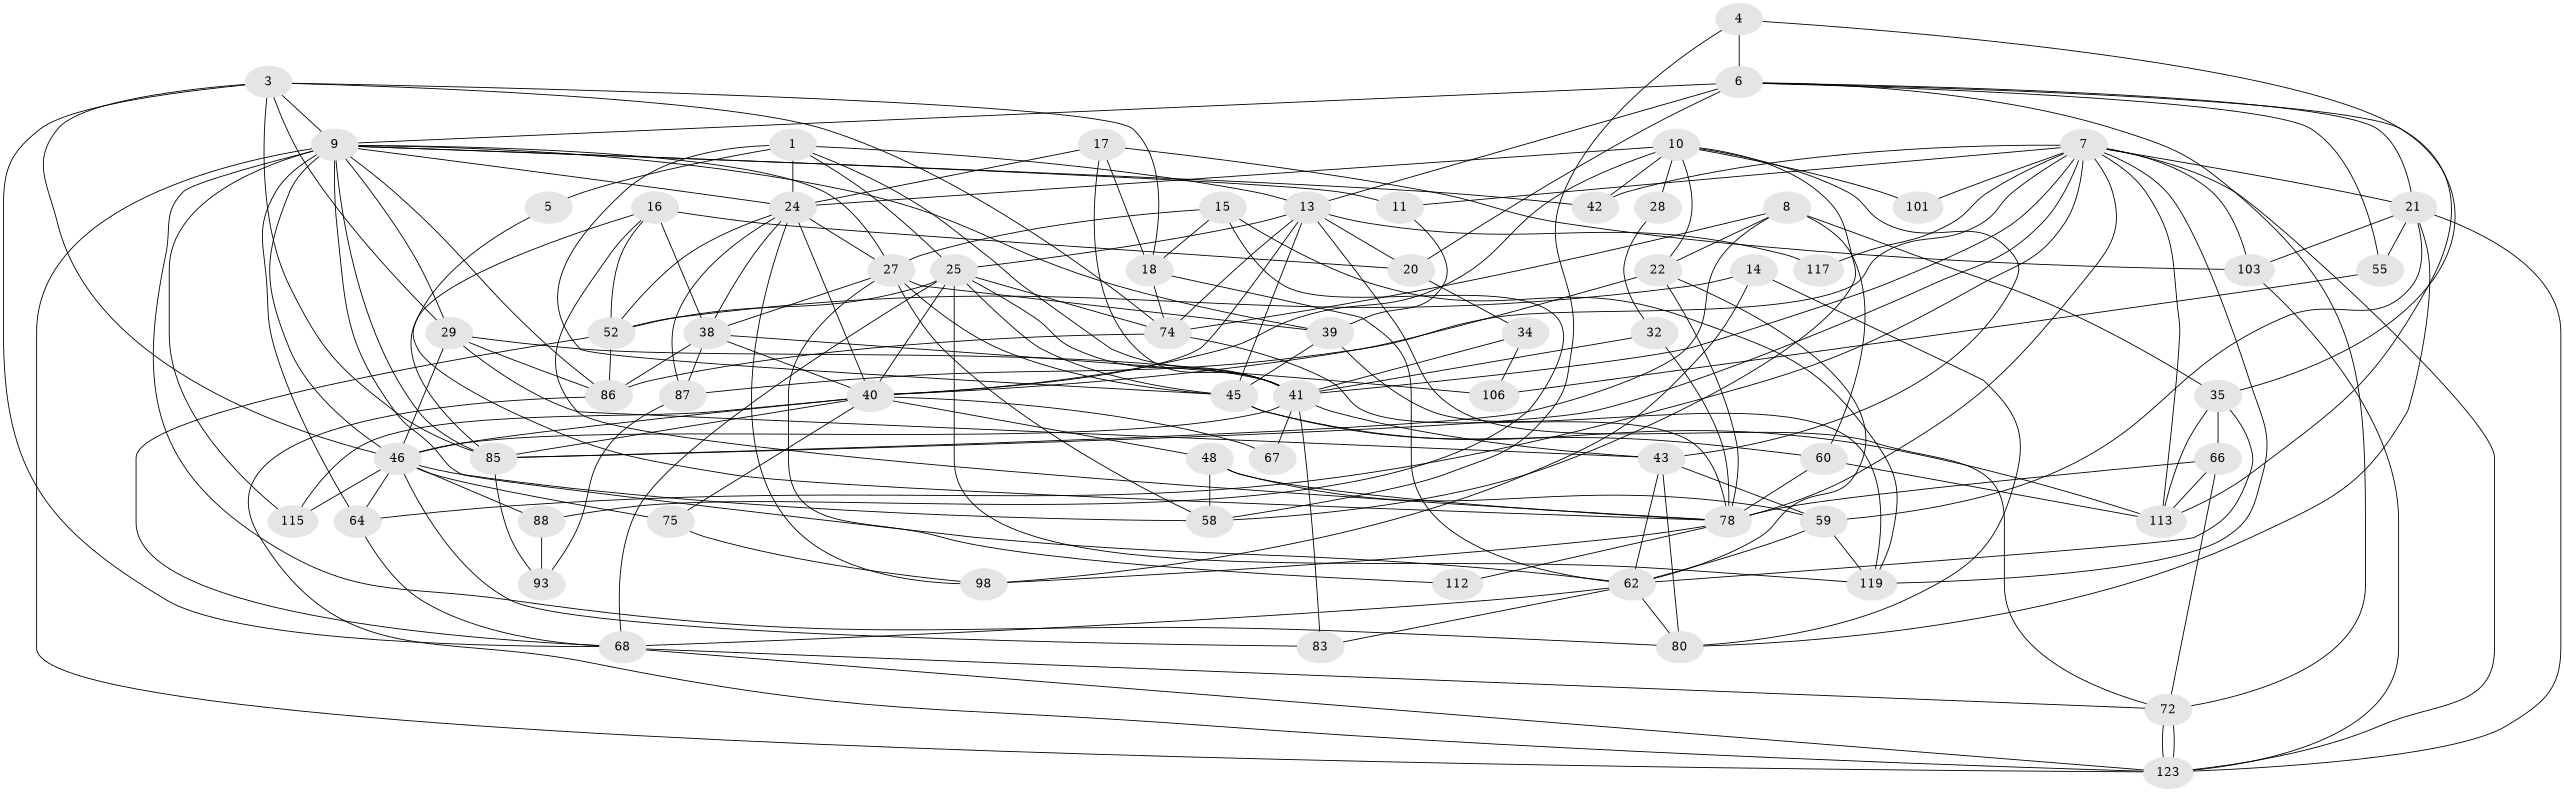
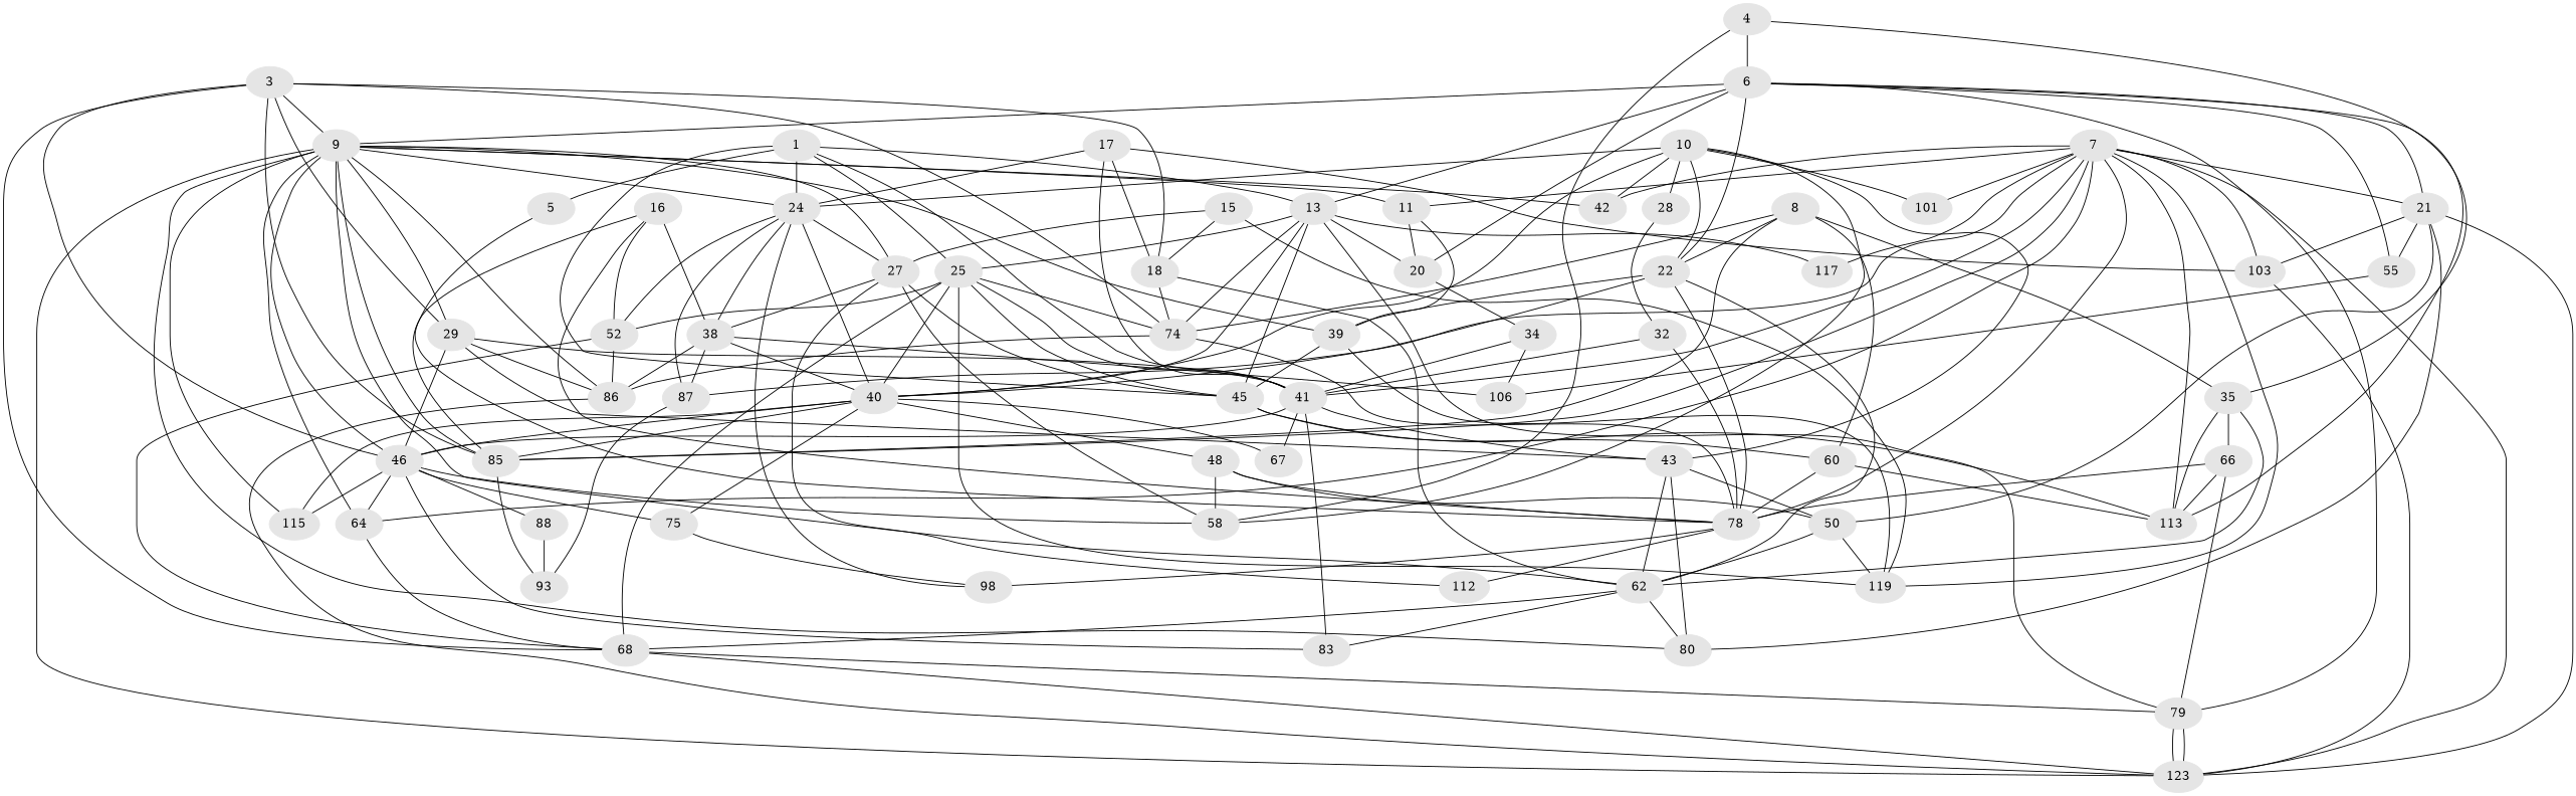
  graph {
    node [color=gray90 style=filled]
    1 [super="+2"]
    5
    13 [super="+23+82"]
    24 [super="+31"]
    25 [super="+105+96+51"]
    41 [super="+54"]
    45 [super="+111"]
    78 [super="+116+97"]
    74 [super="+108"]
    20 [super="+36"]
-   79 [super="+130" label=72]
+   79 [super="+130"]
    117
    40 [super="+61+100"]
    87
    27 [super="+126"]
    52 [super="+121"]
    98
    38 [super="+72+70"]
    68 [super="+95+84"]
    119
    46 [super="+76+94"]
    43 [super="+120"]
    67
    83
    113 [super="+135+132"]
    60 [super="+81"]
    3 [super="+110+50"]
    9 [super="+12"]
    18 [super="+44"]
    29
    85 [super="+124"]
    11
    n33 [label=42]
    64 [super="+128"]
    123
    39
    62 [super="+92+65"]
    80 [super="+133"]
    86
    115
    58 [super="+104"]
    88
    75
    93
    4 [super="+73"]
    6 [super="+47"]
    35
    21 [super="+99+56"]
    22 [super="+77"]
    55
    66
    112
    34
    103 [super="+107"]
-   59 [super="+91"]
+   59 [super="+91" label=50]
    106
    7 [super="+19+53+26"]
    101
    8 [super="+127"]
    10 [super="+69+37"]
    28
    32
    48 [super="+125"]
-   14
    15 [super="+42"]
    16 [super="+30"]
    17 [super="+63"]
    1 -- 5 [weight=2]
    1 -- 13
    1 -- 24
    1 -- 25
    1 -- 41
    1 -- 45
    5 -- 78
    13 -- 25 [weight=2]
    13 -- 45
    13 -- 74
    13 -- 20
    13 -- 79
    13 -- 117
    13 -- 40
    24 -- 40
    24 -- 87
    24 -- 27
    24 -- 52
    24 -- 98
    24 -- 38
    25 -- 41
    25 -- 45
    25 -- 74
    25 -- 40
    25 -- 52
    25 -- 68
    25 -- 119
    41 -- 46
    41 -- 43
    41 -- 67
    41 -- 83
    45 -- 113
    45 -- 60 [weight=2]
    78 -- 98
    78 -- 112
    74 -- 78
    74 -- 86
    20 -- 34
    79 -- 123
    79 -- 123
    40 -- 46
    40 -- 67
    40 -- 85
    40 -- 115
    40 -- 75
    40 -- 48
    87 -- 93
    27 -- 45
    27 -- 38
    27 -- 58
    27 -- 112
    52 -- 68
    52 -- 86
    38 -- 40
    38 -- 87
    38 -- 86
    38 -- 106
    68 -- 79
    68 -- 123
    46 -- 83
    46 -- 64
    46 -- 115
    46 -- 58
    46 -- 88
    46 -- 75
    43 -- 62
    43 -- 80
    43 -- 59
    60 -- 78
    60 -- 113
    3 -- 74
    3 -- 68
    3 -- 46
    3 -- 9
    3 -- 18
    3 -- 29
    3 -- 85
    9 -- 24
    9 -- 27
    9 -- 46
    9 -- 29
    9 -- 85 [weight=2]
    9 -- 11
    9 -- n33
    9 -- 64 [weight=2]
    9 -- 123
    9 -- 39
    9 -- 62
    9 -- 80
    9 -- 86
    9 -- 115
    18 -- 74
    18 -- 62
    29 -- 41
    29 -- 46
    29 -- 43
    29 -- 86
    85 -- 93
    11 -- 39
    64 -- 68
    39 -- 45
    39 -- 119
    62 -- 68
    62 -- 83
    62 -- 80
    86 -- 123
    88 -- 93
    75 -- 98
    4 -- 58
    4 -- 6
    4 -- 35
    6 -- 13
    6 -- 20
    6 -- 79
    6 -- 113
    6 -- 9
    6 -- 21
+   6 -- 22 [weight=2]
    6 -- 55
    35 -- 113
    35 -- 62
    35 -- 66
    21 -- 123
    21 -- 80
    21 -- 55
    21 -- 103
    21 -- 59
    22 -- 78
    22 -- 40
-   27 -- 39
+   22 -- 39
    22 -- 62
    55 -- 106
    66 -- 78
    66 -- 79
    66 -- 113
    34 -- 41
    34 -- 106
    103 -- 123
    59 -- 119
    59 -- 62
    7 -- 41
    7 -- 78
    7 -- 117
    7 -- 87
    7 -- 119
    7 -- 113
    7 -- 85
    7 -- 11
    7 -- n33
    7 -- 64
    7 -- 123
    7 -- 21 [weight=2]
    7 -- 103
    7 -- 101 [weight=2]
    8 -- 74
    8 -- 60
    8 -- 85
    8 -- 35
    8 -- 22
    10 -- 24
    10 -- 40
    10 -- 43
    10 -- n33
    10 -- 58
    10 -- 22
    10 -- 101
    10 -- 28
    28 -- 32
    32 -- 41
    32 -- 78
    48 -- 78
    48 -- 58
    48 -- 59
-   14 -- 52
-   14 -- 98
-   14 -- 80
    15 -- 27
    15 -- 119
    15 -- 18
-   15 -- 88
    16 -- 78
-   16 -- 20
+   11 -- 20
    16 -- 52
    16 -- 38 [weight=2]
    16 -- 85
    17 -- 24 [weight=2]
    17 -- 41
    17 -- 18
    17 -- 103
  }
